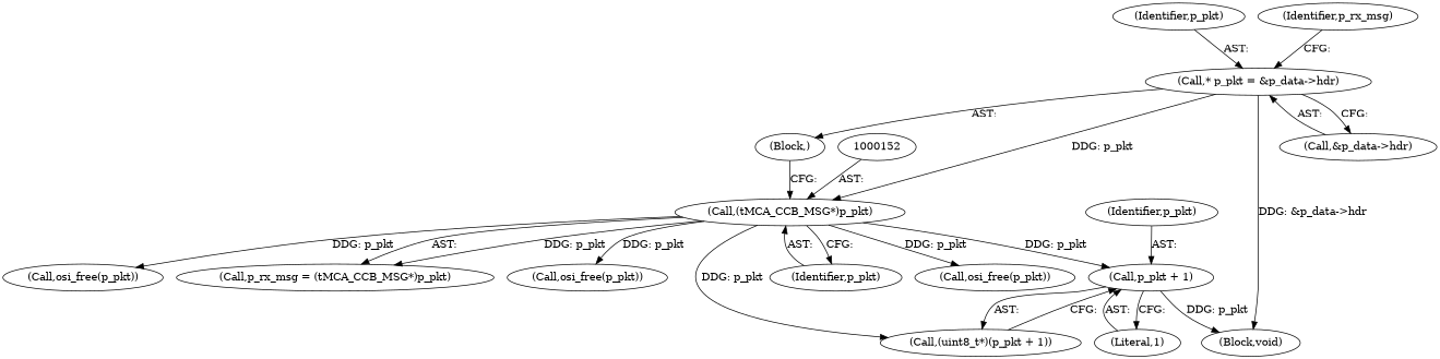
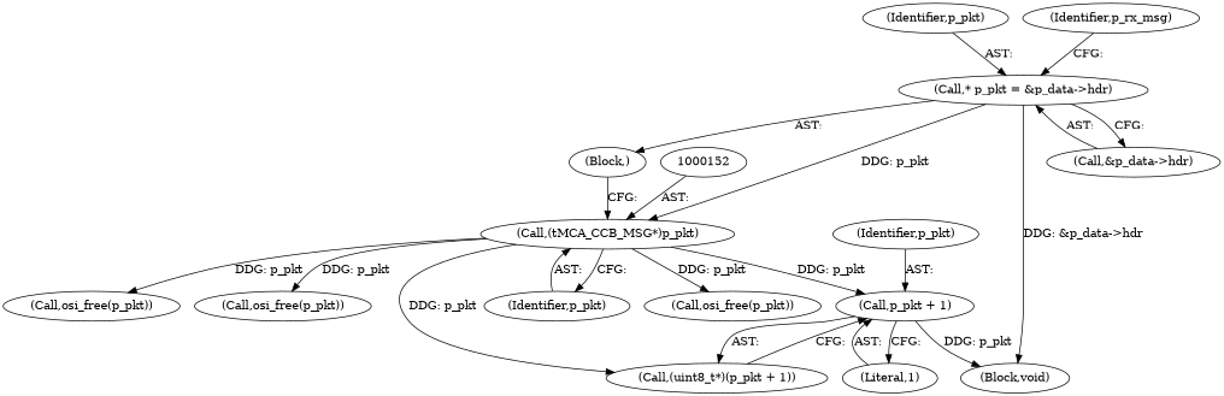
  digraph {
    n1 [label="(Call,p_pkt + 1)"]
    n2 [label="(Literal,1)"]
    n3 [label="(Call,(uint8_t*)(p_pkt + 1))"]
    n4 [label="(Block,void)"]
    n5 [label="(Call,(tMCA_CCB_MSG*)p_pkt)"]
    n6 [label="(Call,osi_free(p_pkt))"]
-   n7 [label="(Call,p_rx_msg = (tMCA_CCB_MSG*)p_pkt)"]
    n8 [label="(Call,osi_free(p_pkt))"]
    n9 [label="(Identifier,p_pkt)"]
    n10 [label="(Call,osi_free(p_pkt))"]
    n11 [label="(Call,* p_pkt = &p_data->hdr)"]
    n12 [label="(Block,)"]
    n13 [label="(Call,&p_data->hdr)"]
    n14 [label="(Identifier,p_pkt)"]
    n15 [label="(Identifier,p_pkt)"]
    n16 [label="(Identifier,p_rx_msg)"]
    1000152
    n1 -> n2 [label="CFG: "]
    n1 -> n3 [label="AST: "]
    n1 -> n4 [label="DDG: p_pkt"]
    n2 -> n1 [label="AST: "]
    n3 -> n1 [label="CFG: "]
    n5 -> n1 [label="DDG: p_pkt"]
    n5 -> n3 [label="DDG: p_pkt"]
    n5 -> n6 [label="DDG: p_pkt"]
-   n5 -> n7 [label="AST: "]
-   n5 -> n7 [label="DDG: p_pkt"]
    n5 -> n8 [label="DDG: p_pkt"]
    n5 -> n9 [label="CFG: "]
    n5 -> n10 [label="DDG: p_pkt"]
    n9 -> n5 [label="AST: "]
    n11 -> n4 [label="DDG: &p_data->hdr"]
    n11 -> n5 [label="DDG: p_pkt"]
    n11 -> n12 [label="AST: "]
    n11 -> n13 [label="CFG: "]
    n12 -> n5 [label="CFG: "]
    n13 -> n11 [label="AST: "]
    n14 -> n11 [label="AST: "]
    n15 -> n1 [label="AST: "]
    n16 -> n11 [label="CFG: "]
    1000152 -> n5 [label="AST: "]
  }
